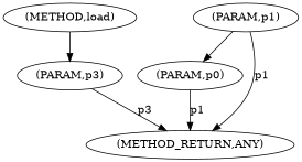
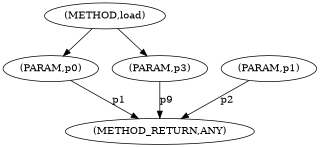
  digraph {
    n1 [label=<(METHOD,load)>]
    n2 [label=<(PARAM,p0)>]
    n3 [label=<(PARAM,p3)>]
    n4 [label=<(METHOD_RETURN,ANY)>]
    n5 [label=<(PARAM,p1)>]
-   n5 -> n2
+   n1 -> n2
    n1 -> n3
    n2 -> n4 [label=p1]
-   n3 -> n4 [label=p3]
-   n5 -> n4 [label=p1]
+   n3 -> n4 [label=p9]
+   n5 -> n4 [label=p2]
  }
